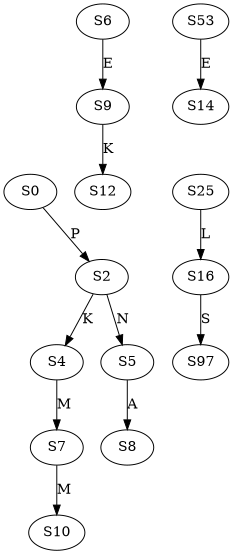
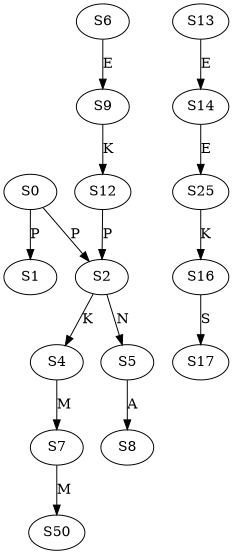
  strict digraph {
    S0
+   S1
    S2
    S4
    S5
    S7
    S8
    S6
    S9
-   S10
+   S10 [label=S50]
    S12
-   S13 [label=S53]
+   S13
    S14
    n14 [label=S25]
    S16
-   S17 [label=S97]
+   S17
+   S0 -> S1 [label=P]
    S0 -> S2 [label=P]
    S2 -> S4 [label=K]
    S2 -> S5 [label=N]
    S4 -> S7 [label=M]
    S5 -> S8 [label=A]
    S7 -> S10 [label=M]
    S6 -> S9 [label=E]
    S9 -> S12 [label=K]
+   S12 -> S2 [label=P]
    S13 -> S14 [label=E]
-   n14 -> S16 [label=L]
+   S14 -> n14 [label=E]
+   n14 -> S16 [label=K]
    S16 -> S17 [label=S]
  }
